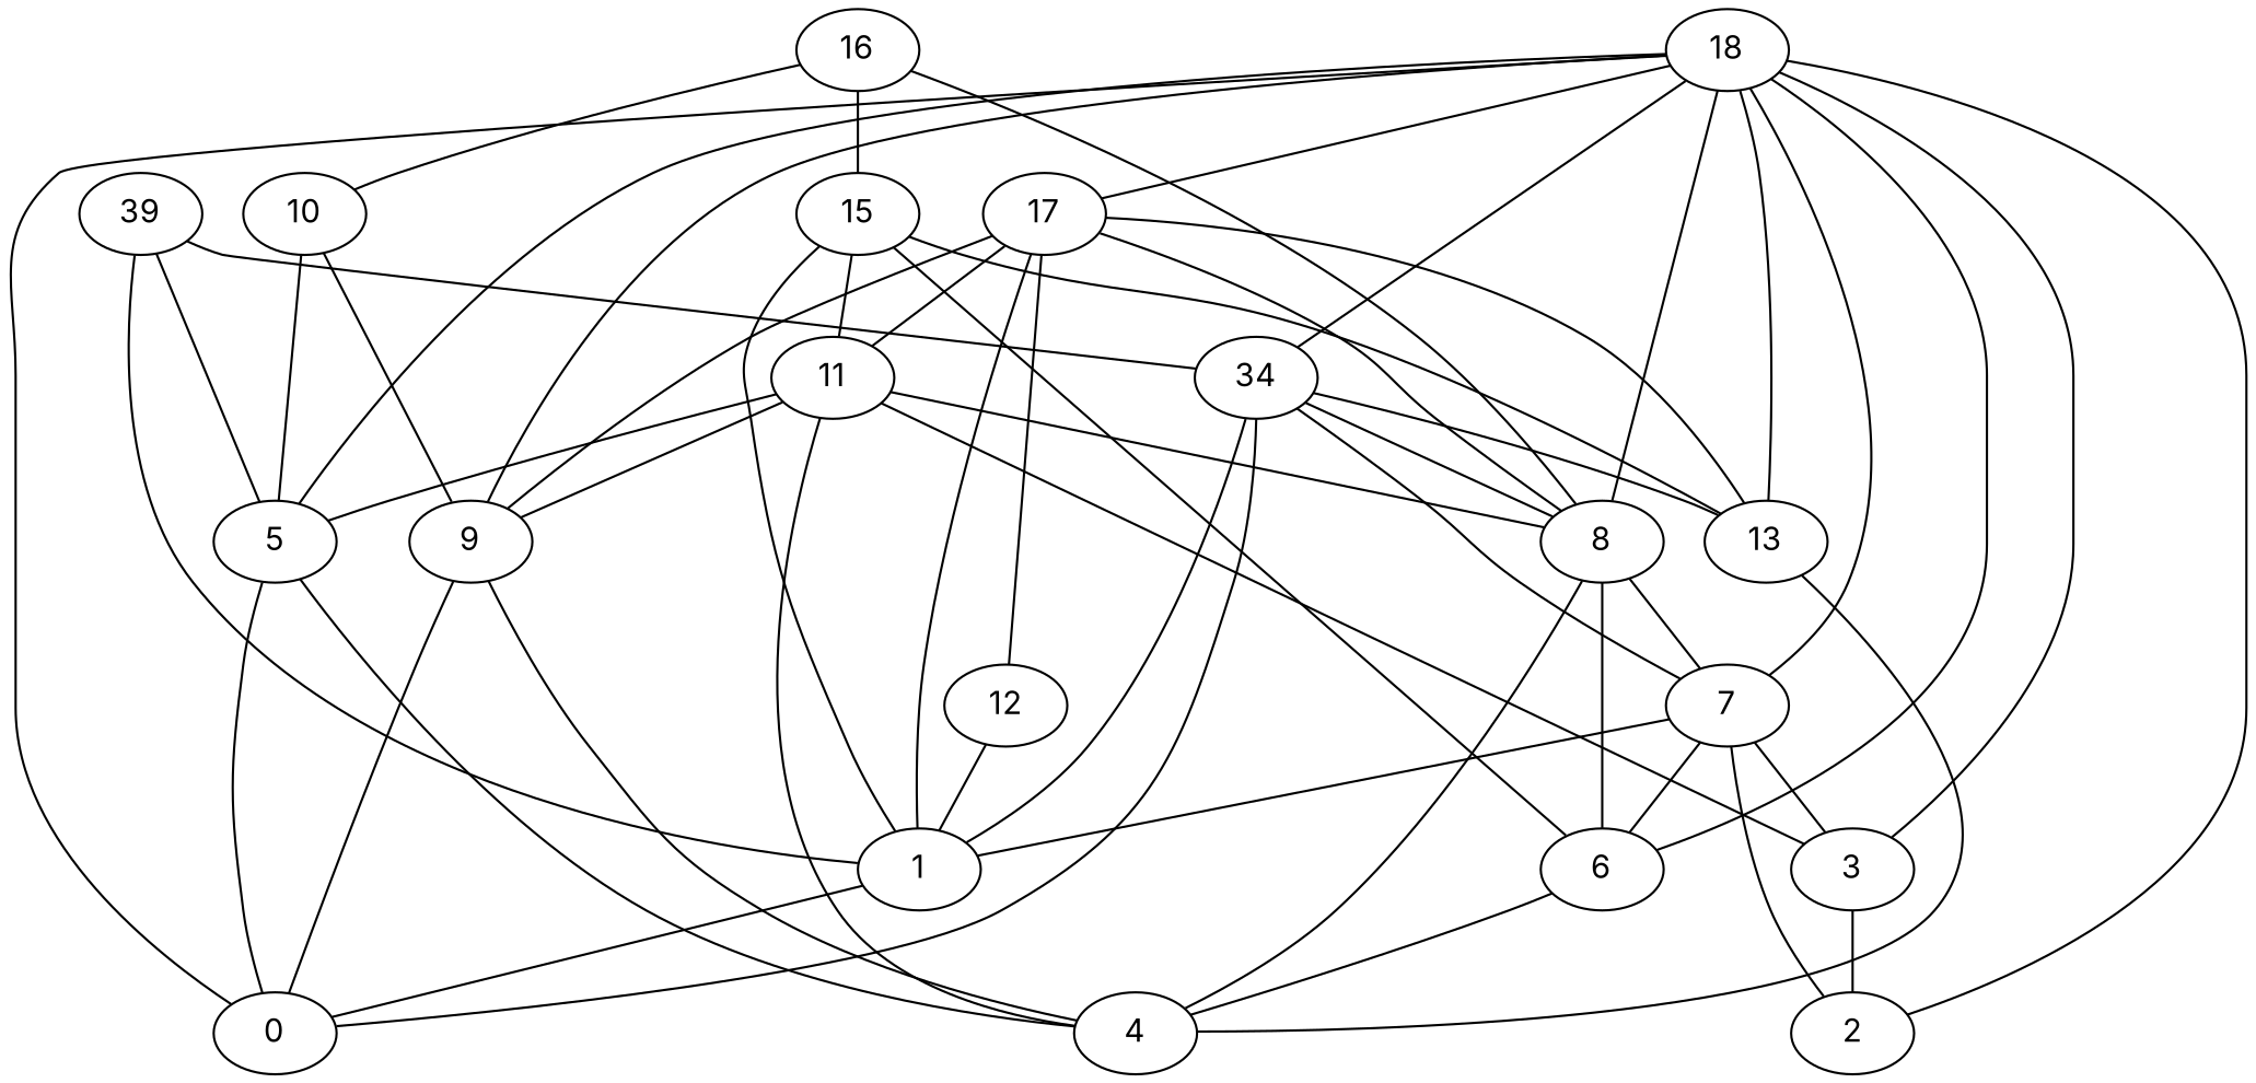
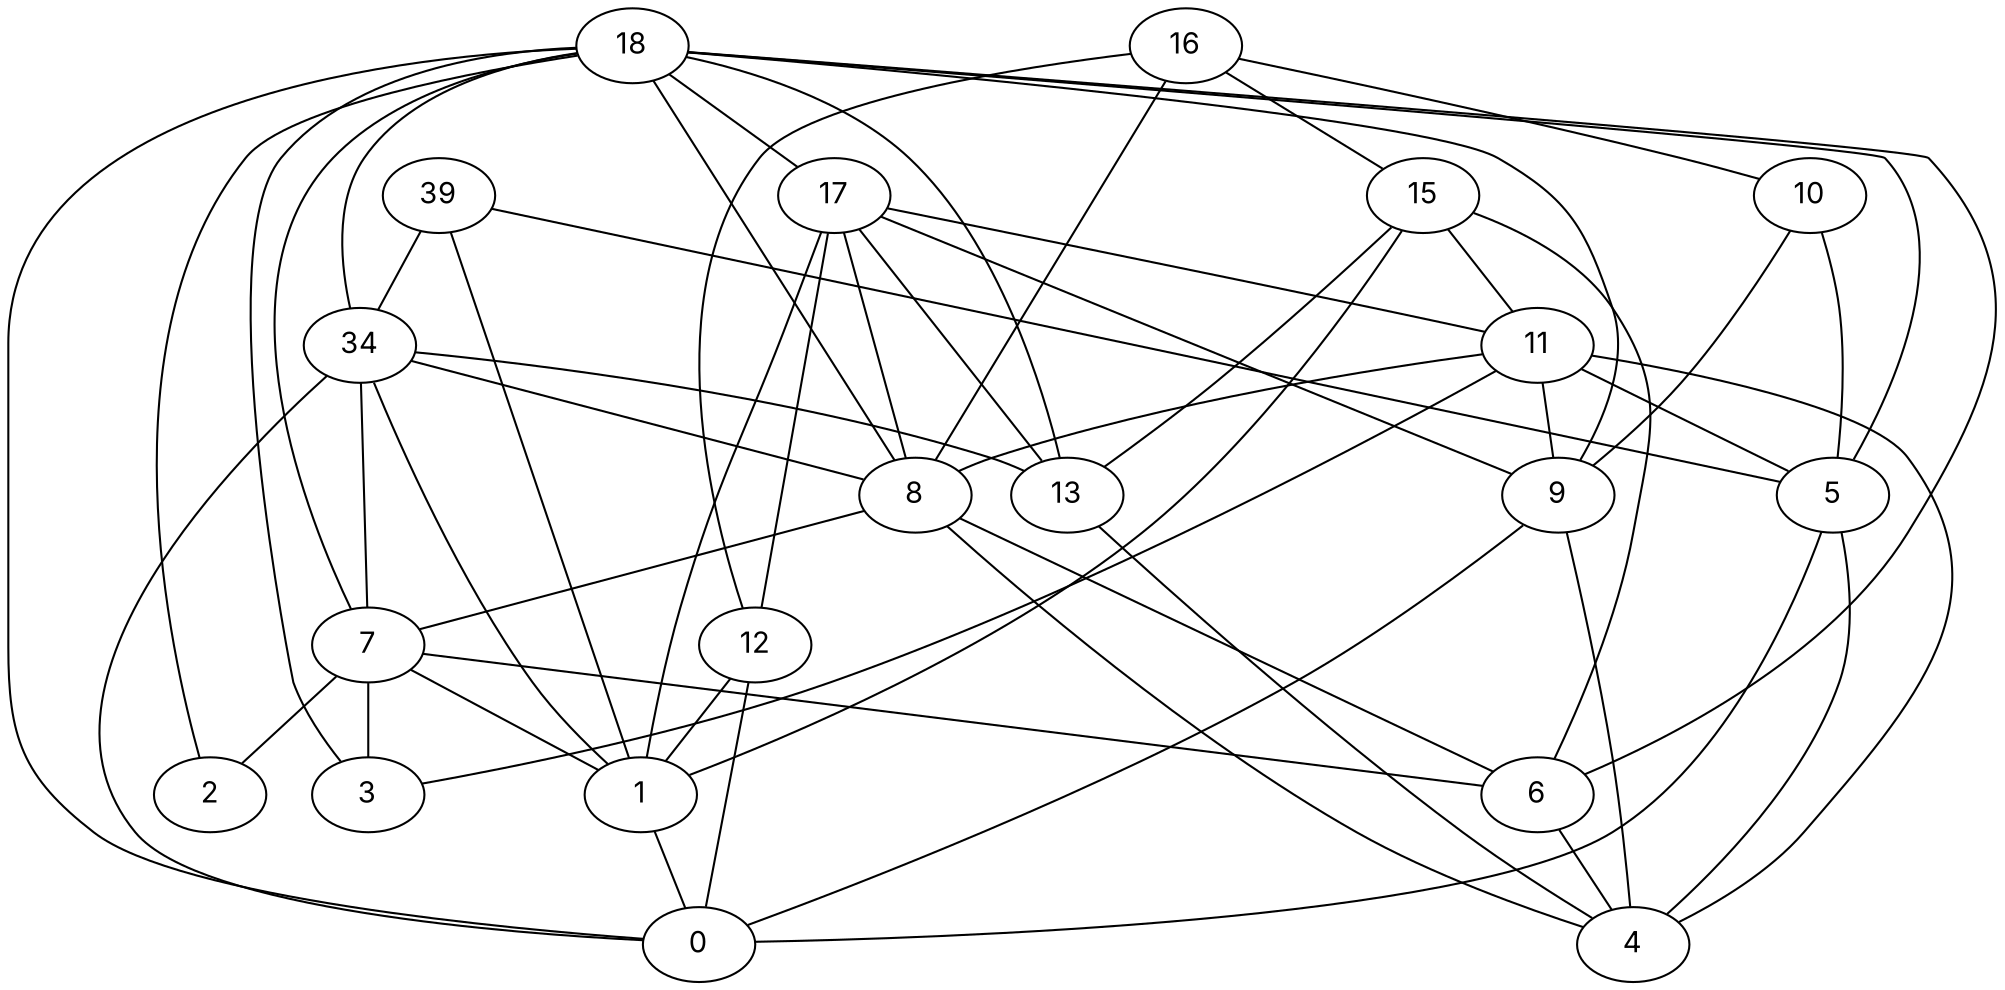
  digraph {
    fontname=Inter
    node [fontname=Inter]
    edge [dir=none fontname=Inter]
    10
    5
    9
    4
    0
    11
    8
    2
    6
    7
    n11 [label=39]
    n12 [label=34]
    1
    13
    3
    16
    15
    12
    17
    18
    subgraph sub_1 {
      10
      5
      9
      4
      0
      11
      8
      2
      6
      7
      n11
      n12
      1
      13
      3
      16
      15
      12
      17
      18
    }
    10 -> 5
    10 -> 9
    5 -> 4
    5 -> 0
    9 -> 4
    9 -> 0
    11 -> 5
    11 -> 9
    11 -> 4
    11 -> 8
    11 -> 3
    8 -> 4
    8 -> 6
    8 -> 7
    6 -> 4
    7 -> 2
    7 -> 6
    7 -> 1
    7 -> 3
    n11 -> 5
    n11 -> n12
    n11 -> 1
    n12 -> 0
    n12 -> 8
    n12 -> 7
    n12 -> 1
    n12 -> 13
    1 -> 0
    13 -> 4
-   3 -> 2
    16 -> 10
    16 -> 8
    16 -> 15
+   16 -> 12
    15 -> 11
    15 -> 6
    15 -> 1
    15 -> 13
+   12 -> 0
    12 -> 1
    17 -> 9
    17 -> 11
    17 -> 8
    17 -> 1
    17 -> 13
    17 -> 12
    18 -> 5
    18 -> 9
    18 -> 0
    18 -> 8
    18 -> 2
    18 -> 6
    18 -> 7
    18 -> n12
    18 -> 13
    18 -> 3
    18 -> 17
  }
